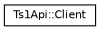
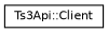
  digraph {
    rankdir=LR
-   n1 [color=black fillcolor=white fontname=Helvetica fontsize=10 height=0.2 label="Ts1Api::Client" shape=record style=filled width=0.4]
+   n1 [color=black fillcolor=white fontname=Helvetica fontsize=10 height=0.2 label="Ts3Api::Client" shape=record style=filled width=0.4]
  }
